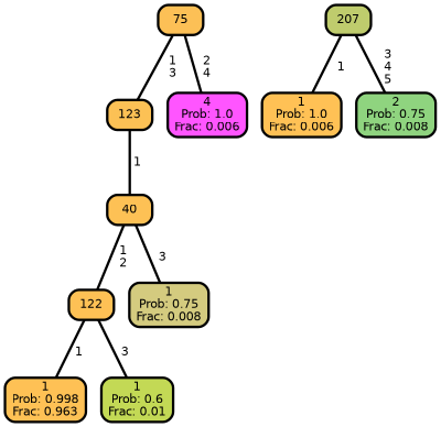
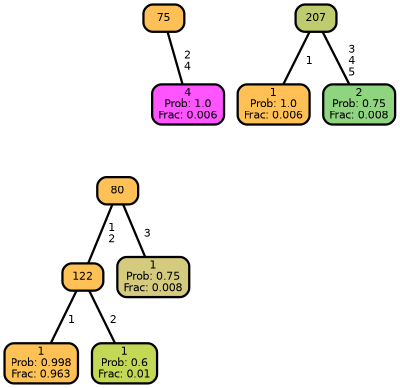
  graph {
    ranksep="0 equally"
    splines=straight
    node [color=black fillcolor="#fec155" fontcolor=black fontname=helvetica penwidth=3 shape=box style="filled, rounded"]
    edge [color=black fontname=helvetica penwidth=3]
    n1 [label="1\nProb: 0.998\nFrac: 0.963"]
    n2 [label=122]
    n3 [fillcolor="#c3d955" label="1\nProb: 0.6\nFrac: 0.01"]
-   n4 [fillcolor="#fdc155" label=40]
+   n4 [fillcolor="#fdc155" label=80]
    n5 [fillcolor="#d4cb7f" label="1\nProb: 0.75\nFrac: 0.008"]
-   n6 [fillcolor="#fcc155" label=123]
    n7 [fillcolor="#bfcc6d" label=207]
    n8 [fillcolor="#ffc155" label="1\nProb: 1.0\nFrac: 0.006"]
    n9 [fillcolor="#8fd47f" label="2\nProb: 0.75\nFrac: 0.008"]
    n10 [fillcolor="#fcc056" label=75]
    n11 [fillcolor="#ff55ff" label="4\nProb: 1.0\nFrac: 0.006"]
    subgraph sub_1 {
      rank=same
    }
    n2 -- n1 [label=" 1"]
-   n2 -- n3 [label=" 3"]
+   n2 -- n3 [label=" 2"]
    n4 -- n2 [label=" 1\n 2"]
    n4 -- n5 [label=" 3"]
-   n6 -- n4 [label=" 1"]
    n7 -- n8 [label=" 1"]
    n7 -- n9 [label=" 3\n 4\n 5"]
-   n10 -- n6 [label=" 1\n 3"]
    n10 -- n11 [label=" 2\n 4"]
  }
